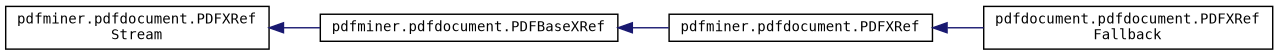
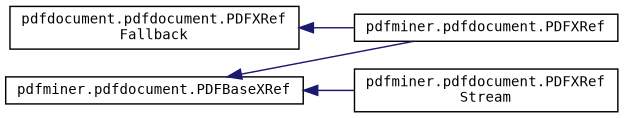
  digraph {
    fontname="DejaVu Sans Mono"
    rankdir=LR
    node [color=black fillcolor=white fontname="DejaVu Sans Mono" fontsize=10 shape=record style=filled]
    edge [color=midnightblue dir=back fontname="DejaVu Sans Mono" fontsize=10 labelfontname=Helvetica labelfontsize=10 style=solid]
    n1 [height=0.2 label="pdfminer.pdfdocument.PDFBaseXRef" width=0.4]
    n2 [height=0.2 label="pdfminer.pdfdocument.PDFXRef" width=0.4]
    n3 [height=0.2 label="pdfminer.pdfdocument.PDFXRef\lStream" width=0.4]
    n4 [height=0.2 label="pdfdocument.pdfdocument.PDFXRef\lFallback" width=0.4]
    n1 -> n2
-   n3 -> n1
-   n2 -> n4
+   n1 -> n3
+   n4 -> n2
  }
